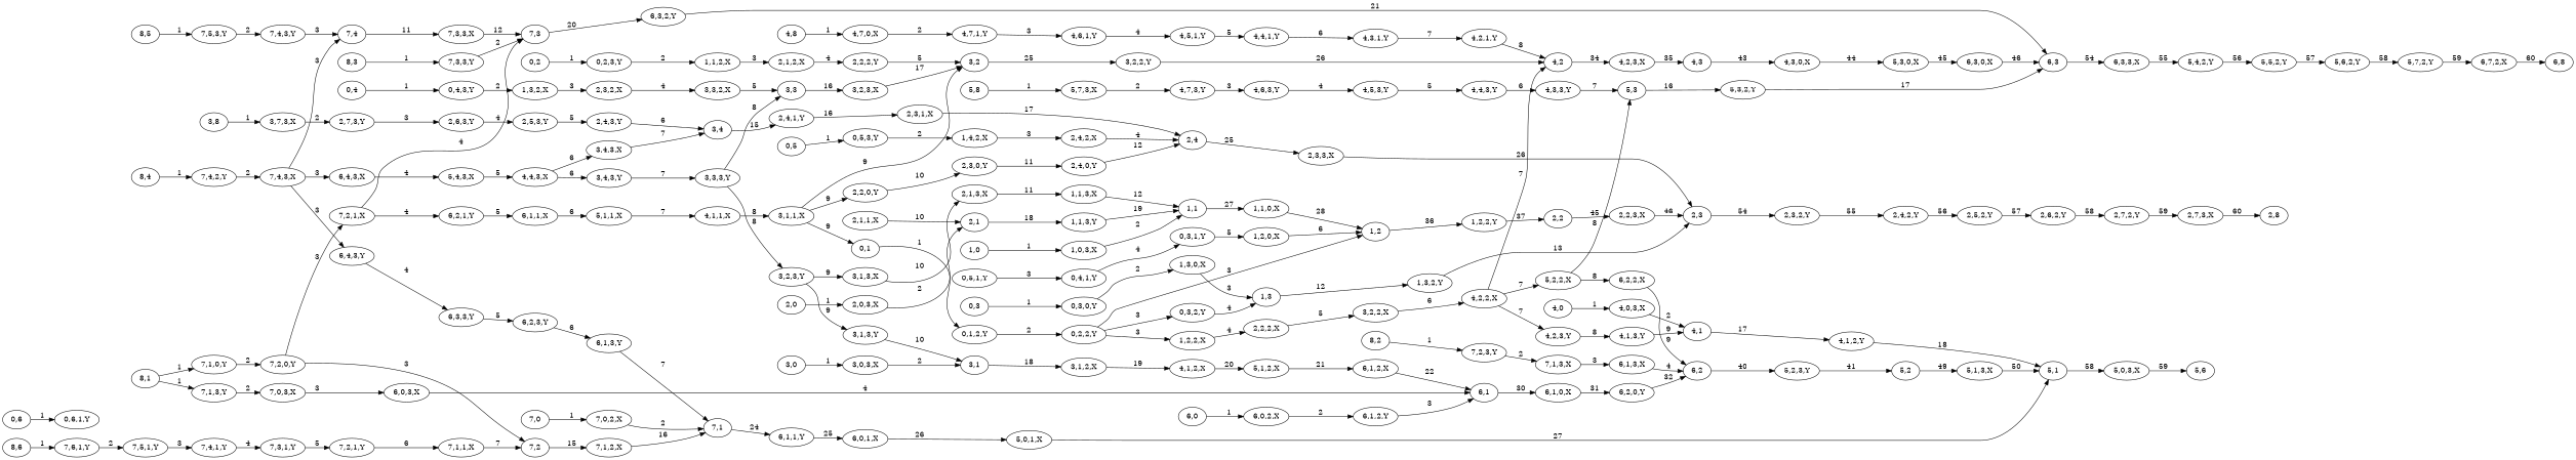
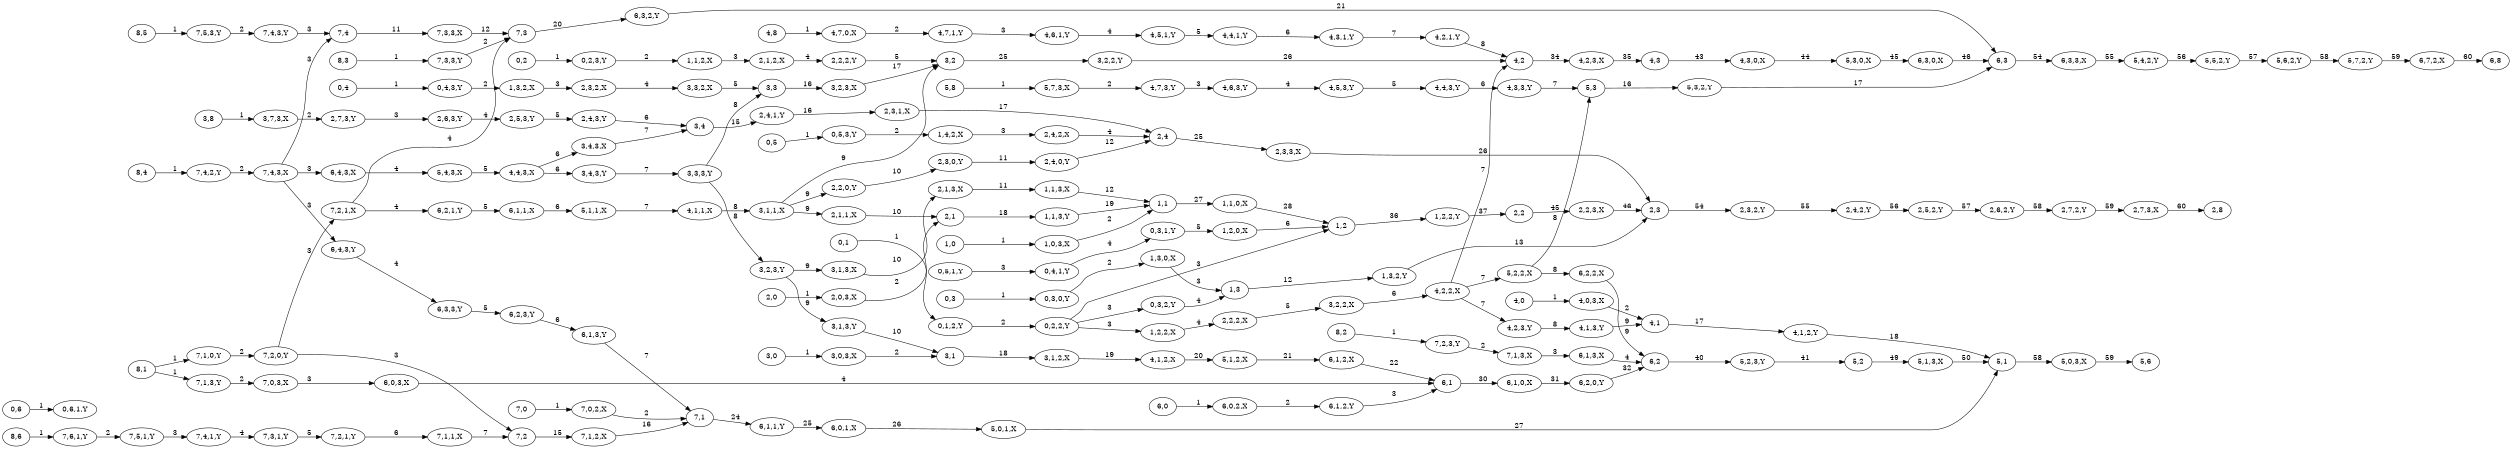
  digraph {
    rankdir=LR
    node [nodetype=route]
    "4,4,3,X"
    "3,4,3,Y"
    "3,4,3,X"
    "3,3,3,Y"
    "3,4" [nodetype=logic]
    "4,4,3,Y"
    "4,3,3,Y"
    "5,3" [nodetype=logic]
    "0,6" [nodetype=logic]
    "0,6,1,Y"
    "1,2" [nodetype=logic]
    "1,2,2,Y"
    "2,2" [nodetype=logic]
    "1,3" [nodetype=logic]
    "1,3,2,Y"
    "2,3" [nodetype=logic]
    "1,0" [nodetype=logic]
    "1,0,3,X"
    "1,1" [nodetype=logic]
    "1,1,0,X"
    "7,5,3,Y"
    "7,4,3,Y"
    "7,4" [nodetype=logic]
    "7,2,1,X"
    "6,2,1,Y"
    "7,3" [nodetype=logic]
    "6,1,1,X"
    "6,3,2,Y"
    "2,4" [nodetype=logic]
    "2,3,1,X"
    "2,3,3,X"
    "4,3" [nodetype=logic]
    "4,2,3,X"
    "4,3,0,X"
    "4,2,3,Y"
    "4,1,3,Y"
    "4,1" [nodetype=logic]
    "5,8" [nodetype=logic]
    "5,7,3,X"
    "4,7,3,Y"
    "3,8" [nodetype=logic]
    "3,7,3,X"
    "2,7,3,Y"
    "2,4,1,Y"
    "5,3,2,Y"
    "6,3" [nodetype=logic]
    n47 [label="5,6" nodetype=logic]
    "5,1" [nodetype=logic]
    "5,0,3,X"
    "3,0" [nodetype=logic]
    "3,0,3,X"
    "3,1" [nodetype=logic]
    "3,1,2,X"
    "4,1,2,X"
    "3,2" [nodetype=logic]
    "3,2,2,Y"
    "4,2" [nodetype=logic]
    "3,3" [nodetype=logic]
    "3,2,3,X"
    "7,2" [nodetype=logic]
    "7,1,1,X"
    "7,1,2,X"
    "2,2,2,Y"
    "3,2,3,Y"
    "3,1,3,X"
    "3,1,3,Y"
    "2,6,2,Y"
    "2,7,2,Y"
    "2,7,3,X"
    "5,1,1,X"
    "4,1,1,X"
    "3,1,1,X"
    "3,2,2,X"
    "4,2,2,X"
    "5,2,2,X"
    "5,6,2,Y"
    "5,7,2,Y"
    "6,7,2,X"
    "6,2" [nodetype=logic]
    "6,2,0,Y"
    "5,2,3,Y"
    "6,2,2,X"
    "7,3,3,X"
    "7,4,3,X"
    "6,4,3,X"
    "6,4,3,Y"
    "5,4,3,X"
    "6,3,3,Y"
    "7,2,1,Y"
    "7,0,3,X"
    "6,0,3,X"
    "6,1" [nodetype=logic]
    "4,6,3,Y"
    "4,5,3,Y"
    "1,2,2,X"
    "2,2,2,X"
    "2,2,3,X"
    "6,0,1,X"
    "5,0,1,X"
    "6,1,0,X"
    "5,2" [nodetype=logic]
    "5,1,3,X"
    "2,3,2,Y"
    "6,8" [nodetype=logic]
    "6,3,3,X"
    "6,1,2,X"
    "6,1,2,Y"
    "0,3,1,Y"
    "1,2,0,X"
    "1,3,0,X"
    "4,7,0,X"
    "4,7,1,Y"
    "4,6,1,Y"
    "2,1,3,X"
    "1,1,3,X"
    "0,5,1,Y"
    "0,4,1,Y"
    "6,0" [nodetype=logic]
    "6,0,2,X"
    "5,4,2,Y"
    "7,3,3,Y"
    "7,1,0,Y"
    "7,2,0,Y"
    "2,6,3,Y"
    "6,3,0,X"
    "8,6" [nodetype=logic]
    "7,6,1,Y"
    "7,5,1,Y"
    "8,5" [nodetype=logic]
    "8,4" [nodetype=logic]
    "7,4,2,Y"
    "8,3" [nodetype=logic]
    "8,2" [nodetype=logic]
    "7,2,3,Y"
    "7,1,3,X"
    "8,1" [nodetype=logic]
    "7,1,3,Y"
    "2,1" [nodetype=logic]
    "2,1,1,X"
    "1,1,3,Y"
    "6,2,3,Y"
    "4,4,1,Y"
    "4,3,1,Y"
    "4,2,1,Y"
    "4,5,1,Y"
    "6,1,3,Y"
    "5,5,2,Y"
    "2,4,3,Y"
    "0,1,2,Y"
    "0,2,2,Y"
    "0,3,2,Y"
    "6,1,3,X"
    "2,8" [nodetype=logic]
    "2,5,2,Y"
    "0,2,3,Y"
    "1,1,2,X"
    "2,1,2,X"
    "7,1" [nodetype=logic]
    "6,1,1,Y"
    "0,3,0,Y"
    "0,5" [nodetype=logic]
    "0,5,3,Y"
    "1,4,2,X"
    "0,4" [nodetype=logic]
    "0,4,3,Y"
    "1,3,2,X"
    "0,3" [nodetype=logic]
    "0,2" [nodetype=logic]
    "0,1" [nodetype=logic]
    "3,3,2,X"
    "2,4,0,Y"
    "5,1,2,X"
    "2,0" [nodetype=logic]
    "2,0,3,X"
    "2,4,2,Y"
    "5,3,0,X"
    "4,1,2,Y"
    "4,0" [nodetype=logic]
    "4,0,3,X"
    "4,8" [nodetype=logic]
    "2,2,0,Y"
    "2,3,0,Y"
    "2,5,3,Y"
    "7,4,1,Y"
    "7,3,1,Y"
    "2,4,2,X"
    "2,3,2,X"
    "7,0" [nodetype=logic]
    "7,0,2,X"
    "4,4,3,X" -> "3,4,3,Y" [label=6]
    "4,4,3,X" -> "3,4,3,X" [label=6]
    "3,4,3,Y" -> "3,3,3,Y" [label=7]
    "3,4,3,X" -> "3,4" [label=7]
    "3,3,3,Y" -> "3,3" [label=8]
    "3,3,3,Y" -> "3,2,3,Y" [label=8]
    "3,4" -> "2,4,1,Y" [label=15]
    "4,4,3,Y" -> "4,3,3,Y" [label=6]
    "4,3,3,Y" -> "5,3" [label=7]
    "5,3" -> "5,3,2,Y" [label=16]
    "0,6" -> "0,6,1,Y" [label=1]
    "1,2" -> "1,2,2,Y" [label=36]
    "1,2,2,Y" -> "2,2" [label=37]
    "2,2" -> "2,2,3,X" [label=45]
    "1,3" -> "1,3,2,Y" [label=12]
    "1,3,2,Y" -> "2,3" [label=13]
    "2,3" -> "2,3,2,Y" [label=54]
    "1,0" -> "1,0,3,X" [label=1]
    "1,0,3,X" -> "1,1" [label=2]
    "1,1" -> "1,1,0,X" [label=27]
    "1,1,0,X" -> "1,2" [label=28]
    "7,5,3,Y" -> "7,4,3,Y" [label=2]
    "7,4,3,Y" -> "7,4" [label=3]
    "7,4" -> "7,3,3,X" [label=11]
    "7,2,1,X" -> "6,2,1,Y" [label=4]
    "7,2,1,X" -> "7,3" [label=4]
    "6,2,1,Y" -> "6,1,1,X" [label=5]
    "7,3" -> "6,3,2,Y" [label=20]
    "6,1,1,X" -> "5,1,1,X" [label=6]
    "6,3,2,Y" -> "6,3" [label=21]
    "2,4" -> "2,3,3,X" [label=25]
    "2,3,1,X" -> "2,4" [label=17]
    "2,3,3,X" -> "2,3" [label=26]
    "4,3" -> "4,3,0,X" [label=43]
    "4,2,3,X" -> "4,3" [label=35]
    "4,3,0,X" -> "5,3,0,X" [label=44]
    "4,2,3,Y" -> "4,1,3,Y" [label=8]
    "4,1,3,Y" -> "4,1" [label=9]
    "4,1" -> "4,1,2,Y" [label=17]
    "5,8" -> "5,7,3,X" [label=1]
    "5,7,3,X" -> "4,7,3,Y" [label=2]
    "4,7,3,Y" -> "4,6,3,Y" [label=3]
    "3,8" -> "3,7,3,X" [label=1]
    "3,7,3,X" -> "2,7,3,Y" [label=2]
    "2,7,3,Y" -> "2,6,3,Y" [label=3]
    "2,4,1,Y" -> "2,3,1,X" [label=16]
    "5,3,2,Y" -> "6,3" [label=17]
    "6,3" -> "6,3,3,X" [label=54]
    "5,1" -> "5,0,3,X" [label=58]
    "5,0,3,X" -> n47 [label=59]
    "3,0" -> "3,0,3,X" [label=1]
    "3,0,3,X" -> "3,1" [label=2]
    "3,1" -> "3,1,2,X" [label=18]
    "3,1,2,X" -> "4,1,2,X" [label=19]
    "4,1,2,X" -> "5,1,2,X" [label=20]
    "3,2" -> "3,2,2,Y" [label=25]
    "3,2,2,Y" -> "4,2" [label=26]
    "4,2" -> "4,2,3,X" [label=34]
    "3,3" -> "3,2,3,X" [label=16]
    "3,2,3,X" -> "3,2" [label=17]
    "7,2" -> "7,1,2,X" [label=15]
    "7,1,1,X" -> "7,2" [label=7]
    "7,1,2,X" -> "7,1" [label=16]
    "2,2,2,Y" -> "3,2" [label=5]
    "3,2,3,Y" -> "3,1,3,X" [label=9]
    "3,2,3,Y" -> "3,1,3,Y" [label=9]
    "3,1,3,X" -> "2,1,3,X" [label=10]
    "3,1,3,Y" -> "3,1" [label=10]
    "2,6,2,Y" -> "2,7,2,Y" [label=58]
    "2,7,2,Y" -> "2,7,3,X" [label=59]
    "2,7,3,X" -> "2,8" [label=60]
    "5,1,1,X" -> "4,1,1,X" [label=7]
    "4,1,1,X" -> "3,1,1,X" [label=8]
    "3,1,1,X" -> "3,2" [label=9]
-   "3,1,1,X" -> "0,1" [label=9]
+   "3,1,1,X" -> "2,1,1,X" [label=9]
    "3,1,1,X" -> "2,2,0,Y" [label=9]
    "3,2,2,X" -> "4,2,2,X" [label=6]
    "4,2,2,X" -> "4,2,3,Y" [label=7]
    "4,2,2,X" -> "4,2" [label=7]
    "4,2,2,X" -> "5,2,2,X" [label=7]
    "5,2,2,X" -> "5,3" [label=8]
    "5,2,2,X" -> "6,2,2,X" [label=8]
    "5,6,2,Y" -> "5,7,2,Y" [label=58]
    "5,7,2,Y" -> "6,7,2,X" [label=59]
    "6,7,2,X" -> "6,8" [label=60]
    "6,2" -> "5,2,3,Y" [label=40]
    "6,2,0,Y" -> "6,2" [label=32]
    "5,2,3,Y" -> "5,2" [label=41]
    "6,2,2,X" -> "6,2" [label=9]
    "7,3,3,X" -> "7,3" [label=12]
    "7,4,3,X" -> "7,4" [label=3]
    "7,4,3,X" -> "6,4,3,X" [label=3]
    "7,4,3,X" -> "6,4,3,Y" [label=3]
    "6,4,3,X" -> "5,4,3,X" [label=4]
    "6,4,3,Y" -> "6,3,3,Y" [label=4]
    "5,4,3,X" -> "4,4,3,X" [label=5]
    "6,3,3,Y" -> "6,2,3,Y" [label=5]
    "7,2,1,Y" -> "7,1,1,X" [label=6]
    "7,0,3,X" -> "6,0,3,X" [label=3]
    "6,0,3,X" -> "6,1" [label=4]
    "6,1" -> "6,1,0,X" [label=30]
    "4,6,3,Y" -> "4,5,3,Y" [label=4]
    "4,5,3,Y" -> "4,4,3,Y" [label=5]
    "1,2,2,X" -> "2,2,2,X" [label=4]
    "2,2,2,X" -> "3,2,2,X" [label=5]
    "2,2,3,X" -> "2,3" [label=46]
    "6,0,1,X" -> "5,0,1,X" [label=26]
    "5,0,1,X" -> "5,1" [label=27]
    "6,1,0,X" -> "6,2,0,Y" [label=31]
    "5,2" -> "5,1,3,X" [label=49]
    "5,1,3,X" -> "5,1" [label=50]
    "2,3,2,Y" -> "2,4,2,Y" [label=55]
    "6,3,3,X" -> "5,4,2,Y" [label=55]
    "6,1,2,X" -> "6,1" [label=22]
    "6,1,2,Y" -> "6,1" [label=3]
    "0,3,1,Y" -> "1,2,0,X" [label=5]
    "1,2,0,X" -> "1,2" [label=6]
    "1,3,0,X" -> "1,3" [label=3]
    "4,7,0,X" -> "4,7,1,Y" [label=2]
    "4,7,1,Y" -> "4,6,1,Y" [label=3]
    "4,6,1,Y" -> "4,5,1,Y" [label=4]
    "2,1,3,X" -> "1,1,3,X" [label=11]
    "1,1,3,X" -> "1,1" [label=12]
    "0,5,1,Y" -> "0,4,1,Y" [label=3]
    "0,4,1,Y" -> "0,3,1,Y" [label=4]
    "6,0" -> "6,0,2,X" [label=1]
    "6,0,2,X" -> "6,1,2,Y" [label=2]
    "5,4,2,Y" -> "5,5,2,Y" [label=56]
    "7,3,3,Y" -> "7,3" [label=2]
    "7,1,0,Y" -> "7,2,0,Y" [label=2]
    "7,2,0,Y" -> "7,2,1,X" [label=3]
    "7,2,0,Y" -> "7,2" [label=3]
    "2,6,3,Y" -> "2,5,3,Y" [label=4]
    "6,3,0,X" -> "6,3" [label=46]
    "8,6" -> "7,6,1,Y" [label=1]
    "7,6,1,Y" -> "7,5,1,Y" [label=2]
    "7,5,1,Y" -> "7,4,1,Y" [label=3]
    "8,5" -> "7,5,3,Y" [label=1]
    "8,4" -> "7,4,2,Y" [label=1]
    "7,4,2,Y" -> "7,4,3,X" [label=2]
    "8,3" -> "7,3,3,Y" [label=1]
    "8,2" -> "7,2,3,Y" [label=1]
    "7,2,3,Y" -> "7,1,3,X" [label=2]
    "7,1,3,X" -> "6,1,3,X" [label=3]
    "8,1" -> "7,1,0,Y" [label=1]
    "8,1" -> "7,1,3,Y" [label=1]
    "7,1,3,Y" -> "7,0,3,X" [label=2]
    "2,1" -> "1,1,3,Y" [label=18]
    "2,1,1,X" -> "2,1" [label=10]
    "1,1,3,Y" -> "1,1" [label=19]
    "6,2,3,Y" -> "6,1,3,Y" [label=6]
    "4,4,1,Y" -> "4,3,1,Y" [label=6]
    "4,3,1,Y" -> "4,2,1,Y" [label=7]
    "4,2,1,Y" -> "4,2" [label=8]
    "4,5,1,Y" -> "4,4,1,Y" [label=5]
    "6,1,3,Y" -> "7,1" [label=7]
    "5,5,2,Y" -> "5,6,2,Y" [label=57]
    "2,4,3,Y" -> "3,4" [label=6]
    "0,1,2,Y" -> "0,2,2,Y" [label=2]
    "0,2,2,Y" -> "1,2" [label=3]
    "0,2,2,Y" -> "1,2,2,X" [label=3]
    "0,2,2,Y" -> "0,3,2,Y" [label=3]
    "0,3,2,Y" -> "1,3" [label=4]
    "6,1,3,X" -> "6,2" [label=4]
    "2,5,2,Y" -> "2,6,2,Y" [label=57]
    "0,2,3,Y" -> "1,1,2,X" [label=2]
    "1,1,2,X" -> "2,1,2,X" [label=3]
    "2,1,2,X" -> "2,2,2,Y" [label=4]
    "7,1" -> "6,1,1,Y" [label=24]
    "6,1,1,Y" -> "6,0,1,X" [label=25]
    "0,3,0,Y" -> "1,3,0,X" [label=2]
    "0,5" -> "0,5,3,Y" [label=1]
    "0,5,3,Y" -> "1,4,2,X" [label=2]
    "1,4,2,X" -> "2,4,2,X" [label=3]
    "0,4" -> "0,4,3,Y" [label=1]
    "0,4,3,Y" -> "1,3,2,X" [label=2]
    "1,3,2,X" -> "2,3,2,X" [label=3]
    "0,3" -> "0,3,0,Y" [label=1]
    "0,2" -> "0,2,3,Y" [label=1]
    "0,1" -> "0,1,2,Y" [label=1]
    "3,3,2,X" -> "3,3" [label=5]
    "2,4,0,Y" -> "2,4" [label=12]
    "5,1,2,X" -> "6,1,2,X" [label=21]
    "2,0" -> "2,0,3,X" [label=1]
    "2,0,3,X" -> "2,1" [label=2]
    "2,4,2,Y" -> "2,5,2,Y" [label=56]
    "5,3,0,X" -> "6,3,0,X" [label=45]
    "4,1,2,Y" -> "5,1" [label=18]
    "4,0" -> "4,0,3,X" [label=1]
    "4,0,3,X" -> "4,1" [label=2]
    "4,8" -> "4,7,0,X" [label=1]
    "2,2,0,Y" -> "2,3,0,Y" [label=10]
    "2,3,0,Y" -> "2,4,0,Y" [label=11]
    "2,5,3,Y" -> "2,4,3,Y" [label=5]
    "7,4,1,Y" -> "7,3,1,Y" [label=4]
    "7,3,1,Y" -> "7,2,1,Y" [label=5]
    "2,4,2,X" -> "2,4" [label=4]
    "2,3,2,X" -> "3,3,2,X" [label=4]
    "7,0" -> "7,0,2,X" [label=1]
    "7,0,2,X" -> "7,1" [label=2]
  }
